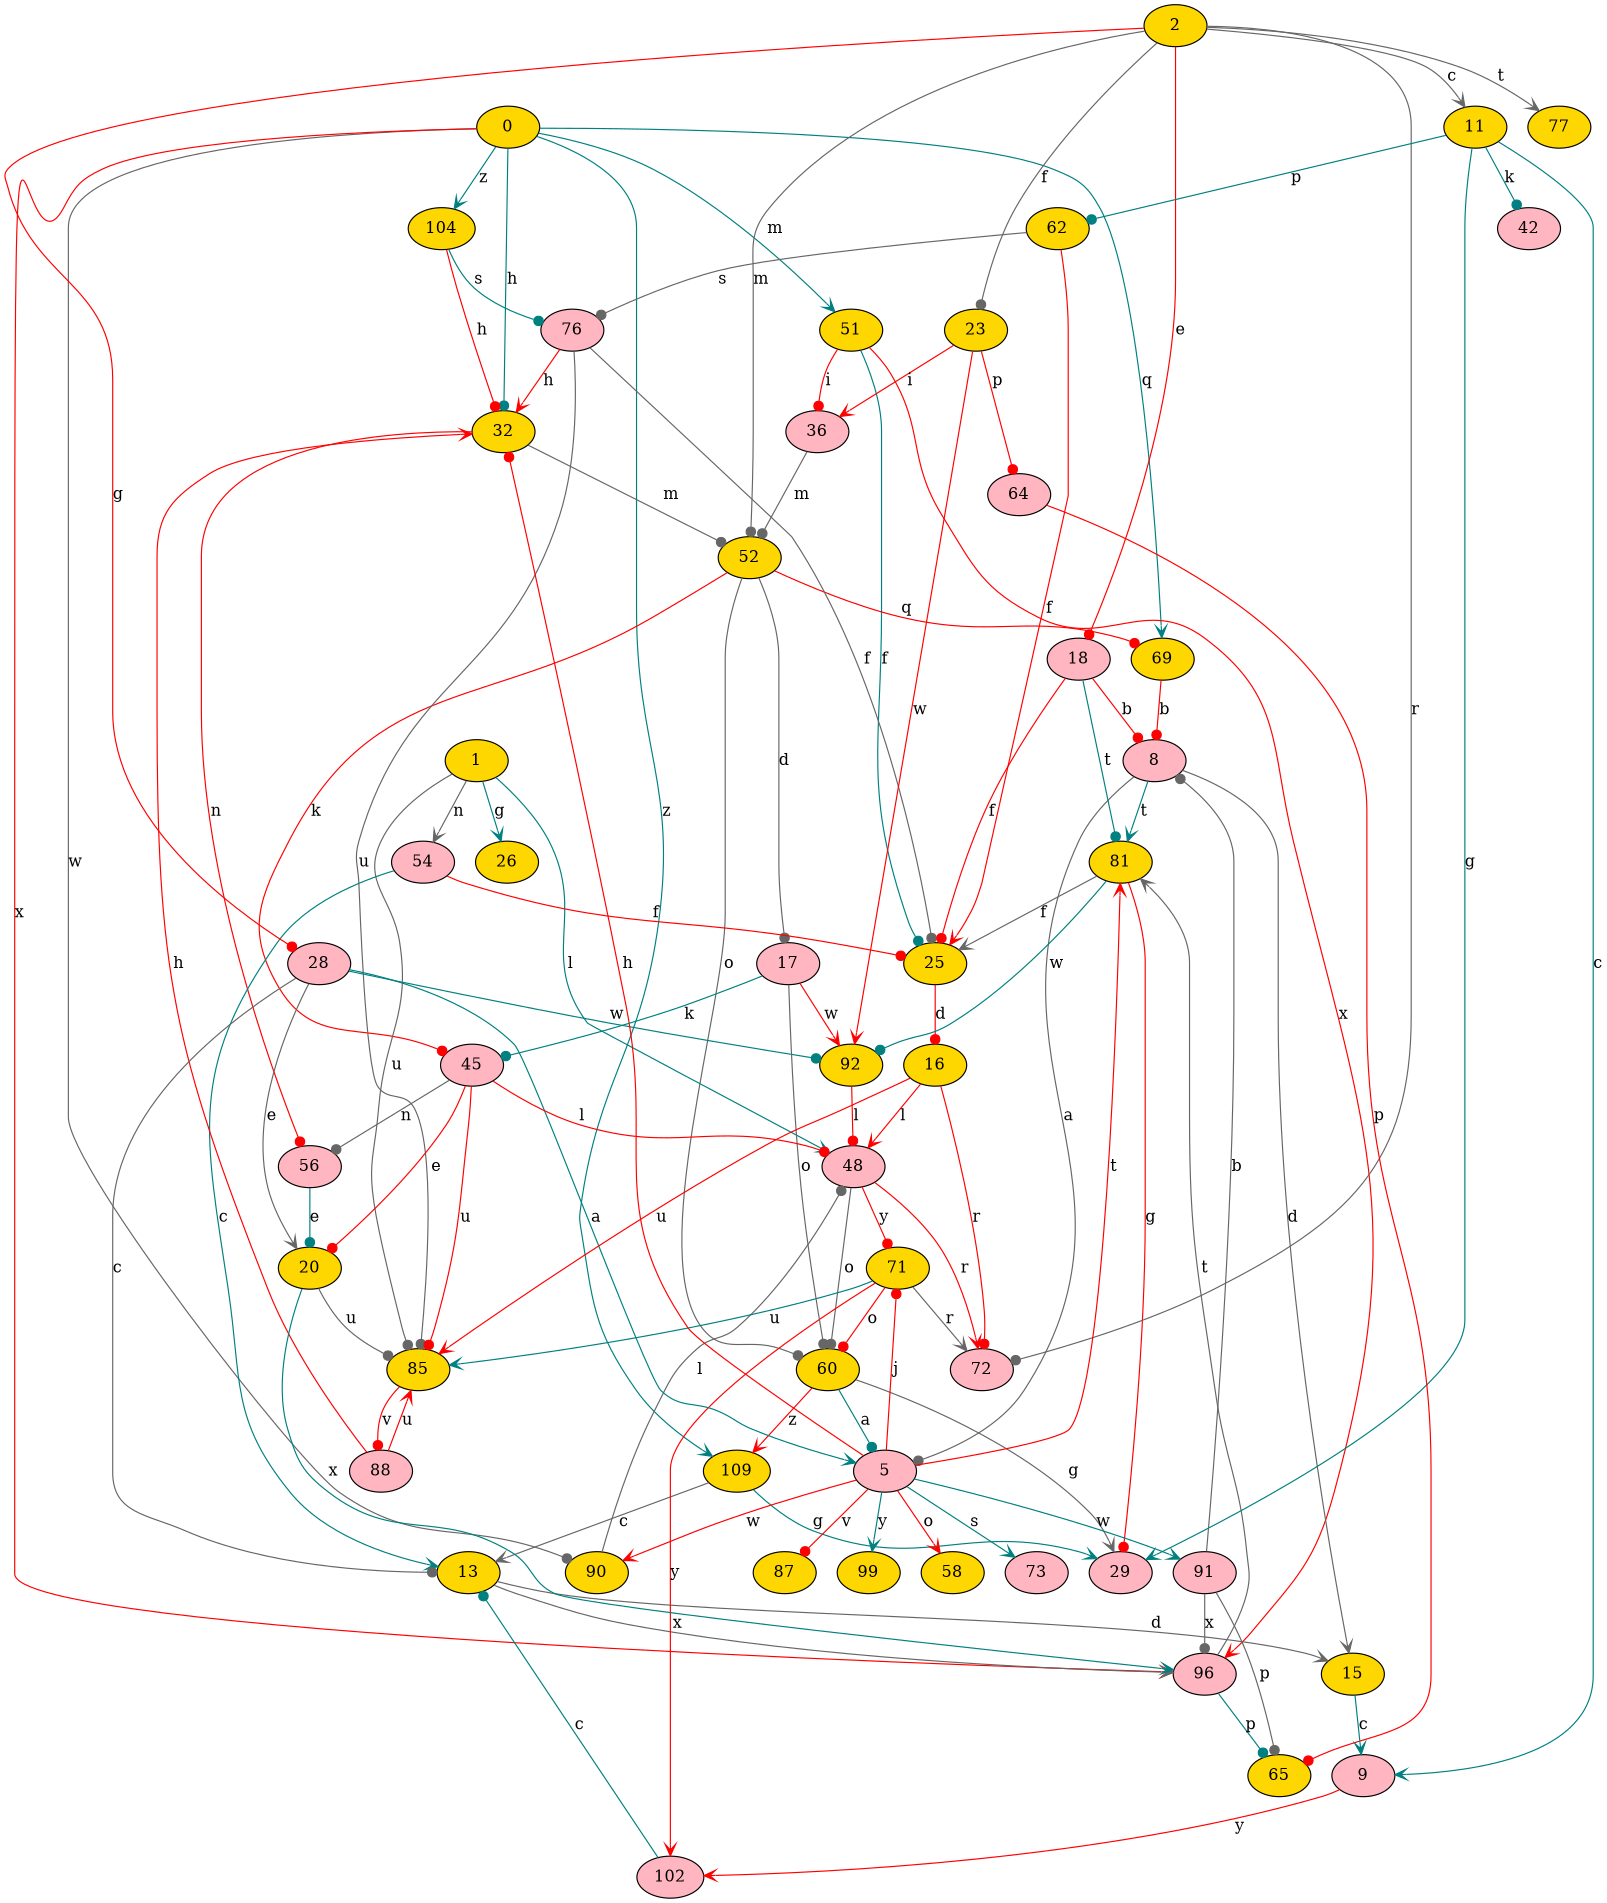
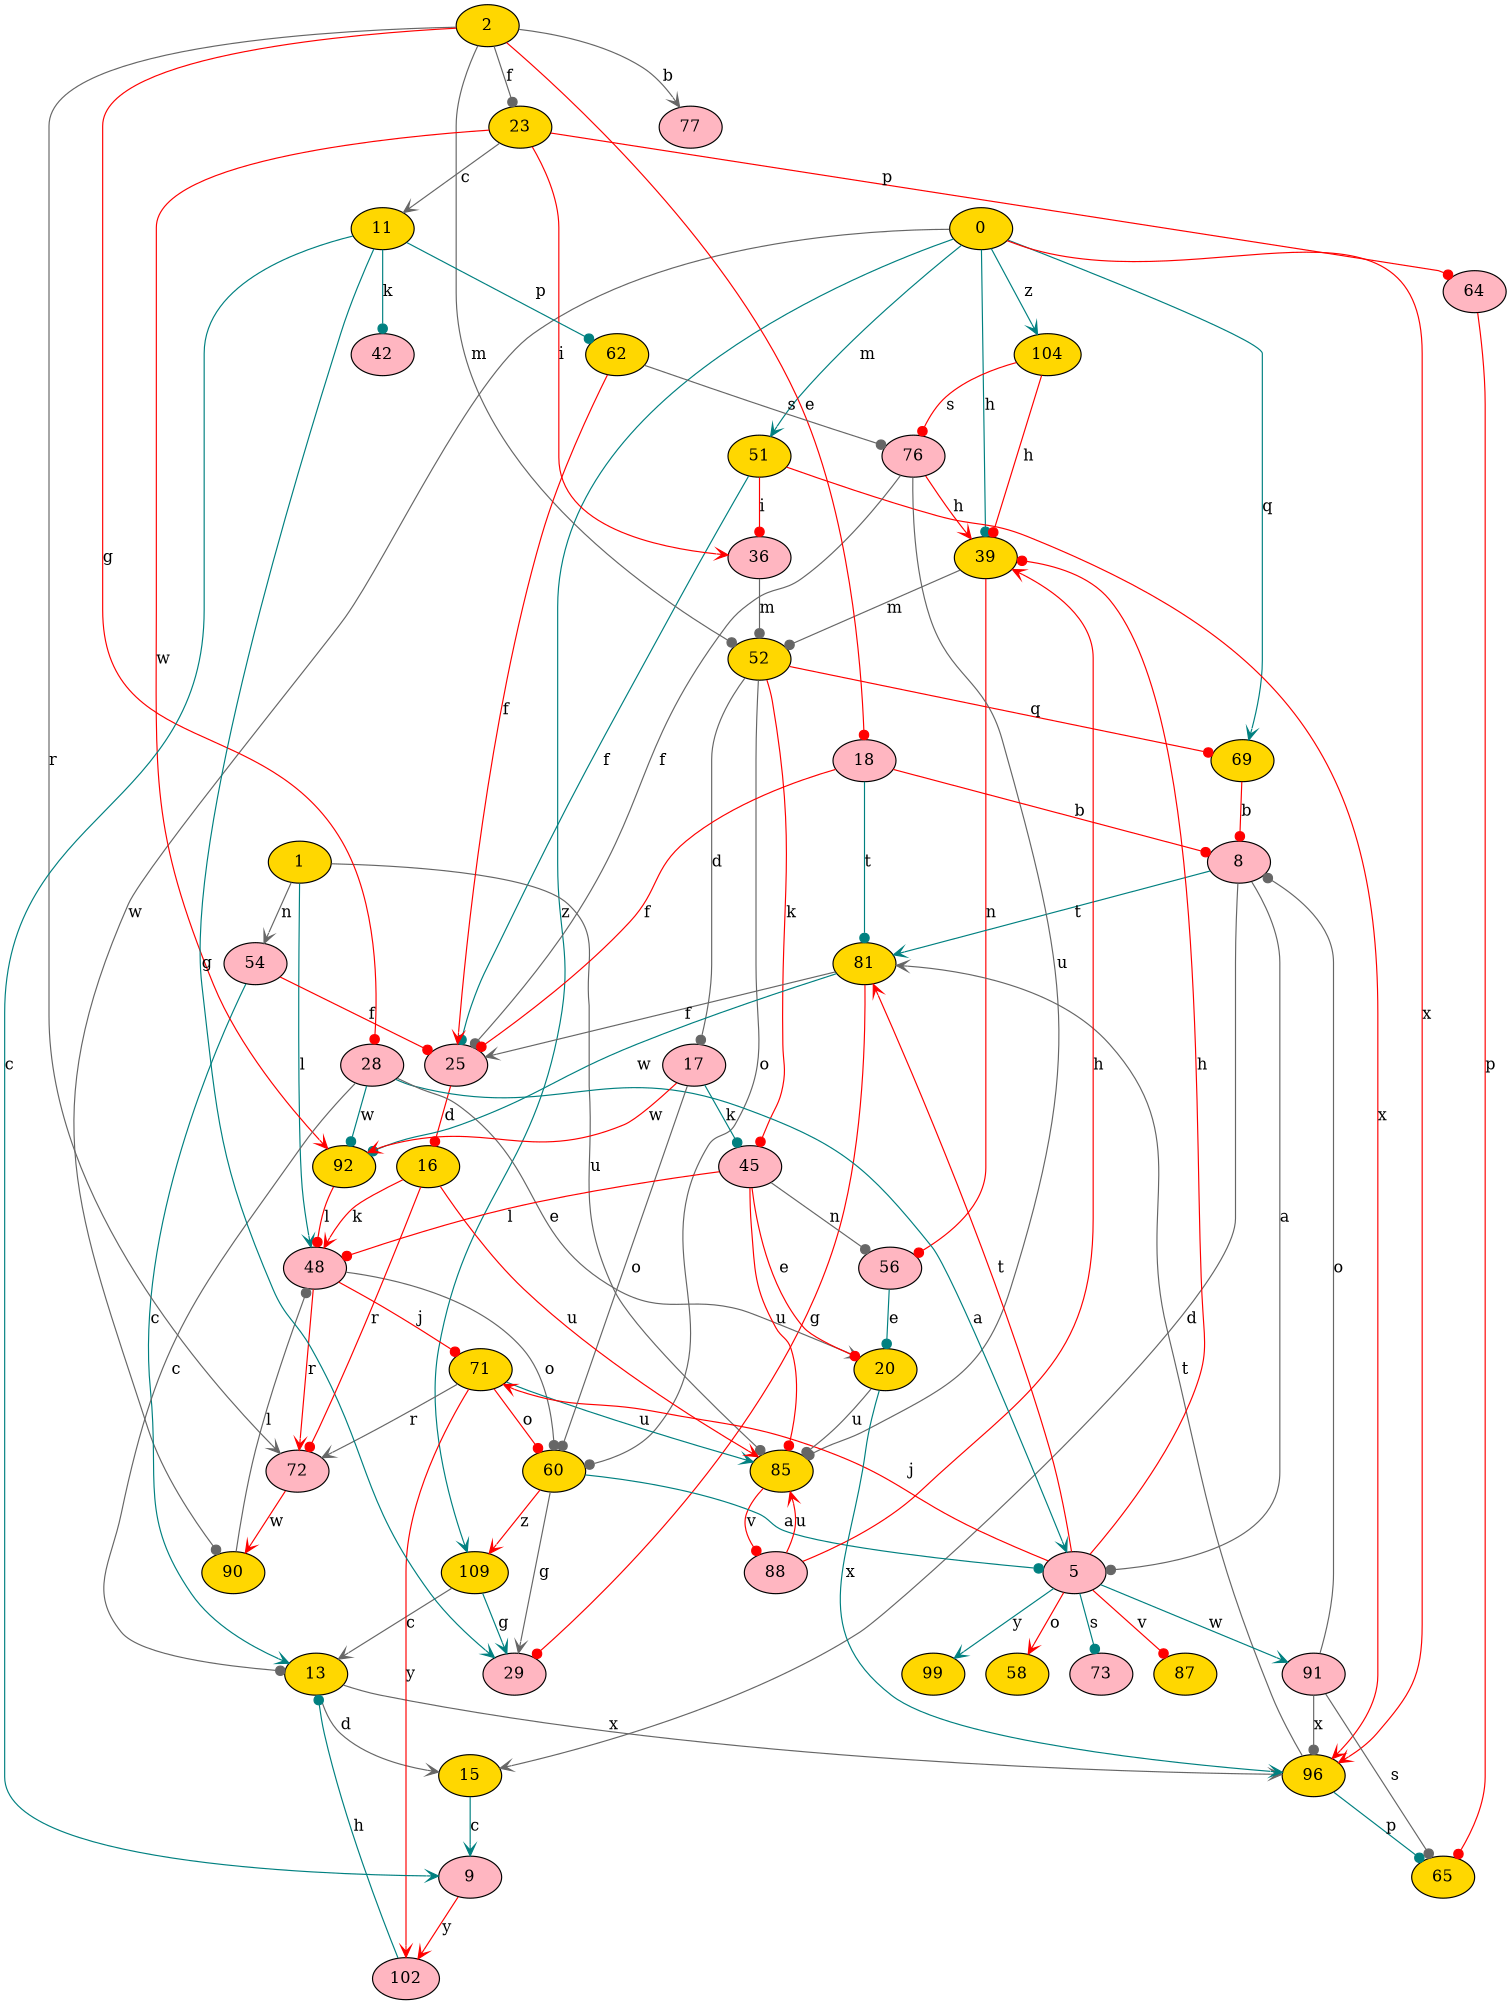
  strict digraph {
    node [fillcolor=gold style=filled]
    edge [arrowhead=dot color=red]
    0
-   32
+   32 [label=39]
    51
    69
    90
-   96 [fillcolor=lightpink]
+   96
    104
    109
    52
    56 [fillcolor=lightpink]
-   25
+   25 [fillcolor=lightpink]
    36 [fillcolor=lightpink]
    8 [fillcolor=lightpink]
    48 [fillcolor=lightpink]
    81
    65
    76 [fillcolor=lightpink]
    29 [fillcolor=lightpink]
    13
    1
-   26
    54 [fillcolor=lightpink]
    85
    72 [fillcolor=lightpink]
    n25 [label=71]
    60
    88 [fillcolor=lightpink]
    18 [fillcolor=lightpink]
    2
    23
    28 [fillcolor=lightpink]
-   77
+   77 [fillcolor=lightpink]
    11
    92
    64 [fillcolor=lightpink]
    5 [fillcolor=lightpink]
    20
    17 [fillcolor=lightpink]
    45 [fillcolor=lightpink]
    58
    73 [fillcolor=lightpink]
    87
    91 [fillcolor=lightpink]
    99
    102 [fillcolor=lightpink]
    15
    9 [fillcolor=lightpink]
    42 [fillcolor=lightpink]
    62
    16
    0 -> 32 [color=teal label=h]
    0 -> 51 [arrowhead=vee color=teal label=m]
    0 -> 69 [arrowhead=vee color=teal label=q]
    0 -> 90 [color=gray40 label=w]
    0 -> 96 [arrowhead=vee label=x]
    0 -> 104 [arrowhead=vee color=teal label=z]
    0 -> 109 [arrowhead=vee color=teal label=z]
    32 -> 52 [color=gray40 label=m]
    32 -> 56 [label=n]
    51 -> 96 [arrowhead=vee label=x]
    51 -> 25 [color=teal label=f]
    51 -> 36 [label=i]
    69 -> 8 [label=b]
    90 -> 48 [color=gray40 label=l]
    96 -> 81 [arrowhead=vee color=gray40 label=t]
    96 -> 65 [color=teal label=p]
    104 -> 32 [label=h]
-   104 -> 76 [color=teal label=s]
+   104 -> 76 [label=s]
    109 -> 29 [arrowhead=vee color=teal label=g]
    109 -> 13 [arrowhead=vee color=gray40 label=c]
    52 -> 69 [label=q]
    52 -> 60 [color=gray40 label=o]
    52 -> 17 [color=gray40 label=d]
    52 -> 45 [label=k]
    56 -> 20 [color=teal label=e]
    25 -> 16 [label=d]
    36 -> 52 [color=gray40 label=m]
    8 -> 81 [arrowhead=vee color=teal label=t]
    8 -> 5 [color=gray40 label=a]
    8 -> 15 [arrowhead=vee color=gray40 label=d]
    48 -> 72 [arrowhead=vee label=r]
-   48 -> n25 [label=y]
+   48 -> n25 [label=j]
    48 -> 60 [color=gray40 label=o]
    81 -> 25 [arrowhead=vee color=gray40 label=f]
    81 -> 29 [label=g]
    81 -> 92 [color=teal label=w]
    76 -> 32 [arrowhead=vee label=h]
    76 -> 25 [color=gray40 label=f]
    76 -> 85 [color=gray40 label=u]
    13 -> 96 [arrowhead=vee color=gray40 label=x]
    13 -> 15 [arrowhead=vee color=gray40 label=d]
    1 -> 48 [arrowhead=vee color=teal label=l]
-   1 -> 26 [arrowhead=vee color=teal label=g]
    1 -> 54 [arrowhead=vee color=gray40 label=n]
    1 -> 85 [color=gray40 label=u]
    54 -> 25 [label=f]
    54 -> 13 [arrowhead=vee color=teal label=c]
    85 -> 88 [label=v]
    n25 -> 85 [arrowhead=vee color=teal label=u]
    n25 -> 72 [arrowhead=vee color=gray40 label=r]
    n25 -> 60 [label=o]
    n25 -> 102 [arrowhead=vee label=y]
    60 -> 109 [arrowhead=vee label=z]
    60 -> 29 [arrowhead=vee color=gray40 label=g]
    60 -> 5 [color=teal label=a]
    88 -> 32 [arrowhead=vee label=h]
    88 -> 85 [arrowhead=vee label=u]
    18 -> 25 [label=f]
    18 -> 8 [label=b]
    18 -> 81 [color=teal label=t]
    2 -> 52 [color=gray40 label=m]
-   2 -> 72 [color=gray40 label=r]
+   2 -> 72 [arrowhead=vee color=gray40 label=r]
    2 -> 18 [label=e]
    2 -> 23 [color=gray40 label=f]
    2 -> 28 [label=g]
-   2 -> 77 [arrowhead=vee color=gray40 label=t]
+   2 -> 77 [arrowhead=vee color=gray40 label=b]
    23 -> 36 [arrowhead=vee label=i]
-   2 -> 11 [arrowhead=vee color=gray40 label=c]
+   23 -> 11 [arrowhead=vee color=gray40 label=c]
    23 -> 92 [arrowhead=vee label=w]
    23 -> 64 [label=p]
    28 -> 13 [color=gray40 label=c]
    28 -> 92 [color=teal label=w]
    28 -> 5 [arrowhead=vee color=teal label=a]
    28 -> 20 [arrowhead=vee color=gray40 label=e]
    11 -> 29 [arrowhead=vee color=teal label=g]
    11 -> 9 [arrowhead=vee color=teal label=c]
    11 -> 42 [color=teal label=k]
    11 -> 62 [color=teal label=p]
    92 -> 48 [label=l]
    64 -> 65 [label=p]
    5 -> 32 [label=h]
-   5 -> 90 [arrowhead=vee label=w]
+   72 -> 90 [arrowhead=vee label=w]
    5 -> 81 [arrowhead=vee label=t]
-   5 -> n25 [label=j]
+   5 -> n25 [arrowhead=vee label=j]
    5 -> 58 [arrowhead=vee label=o]
-   5 -> 73 [arrowhead=vee color=teal label=s]
+   5 -> 73 [color=teal label=s]
    5 -> 87 [label=v]
    5 -> 91 [arrowhead=vee color=teal label=w]
    5 -> 99 [arrowhead=vee color=teal label=y]
    20 -> 96 [arrowhead=vee color=teal label=x]
    20 -> 85 [color=gray40 label=u]
    17 -> 60 [color=gray40 label=o]
    17 -> 92 [arrowhead=vee label=w]
    17 -> 45 [color=teal label=k]
    45 -> 56 [color=gray40 label=n]
    45 -> 48 [label=l]
    45 -> 85 [label=u]
    45 -> 20 [label=e]
    91 -> 96 [color=gray40 label=x]
-   91 -> 8 [color=gray40 label=b]
-   91 -> 65 [color=gray40 label=p]
-   102 -> 13 [color=teal label=c]
+   91 -> 8 [color=gray40 label=o]
+   91 -> 65 [color=gray40 label=s]
+   102 -> 13 [color=teal label=h]
    15 -> 9 [arrowhead=vee color=teal label=c]
    9 -> 102 [arrowhead=vee label=y]
    62 -> 25 [arrowhead=vee label=f]
    62 -> 76 [color=gray40 label=s]
-   16 -> 48 [arrowhead=vee label=l]
+   16 -> 48 [arrowhead=vee label=k]
    16 -> 85 [arrowhead=vee label=u]
    16 -> 72 [label=r]
  }
